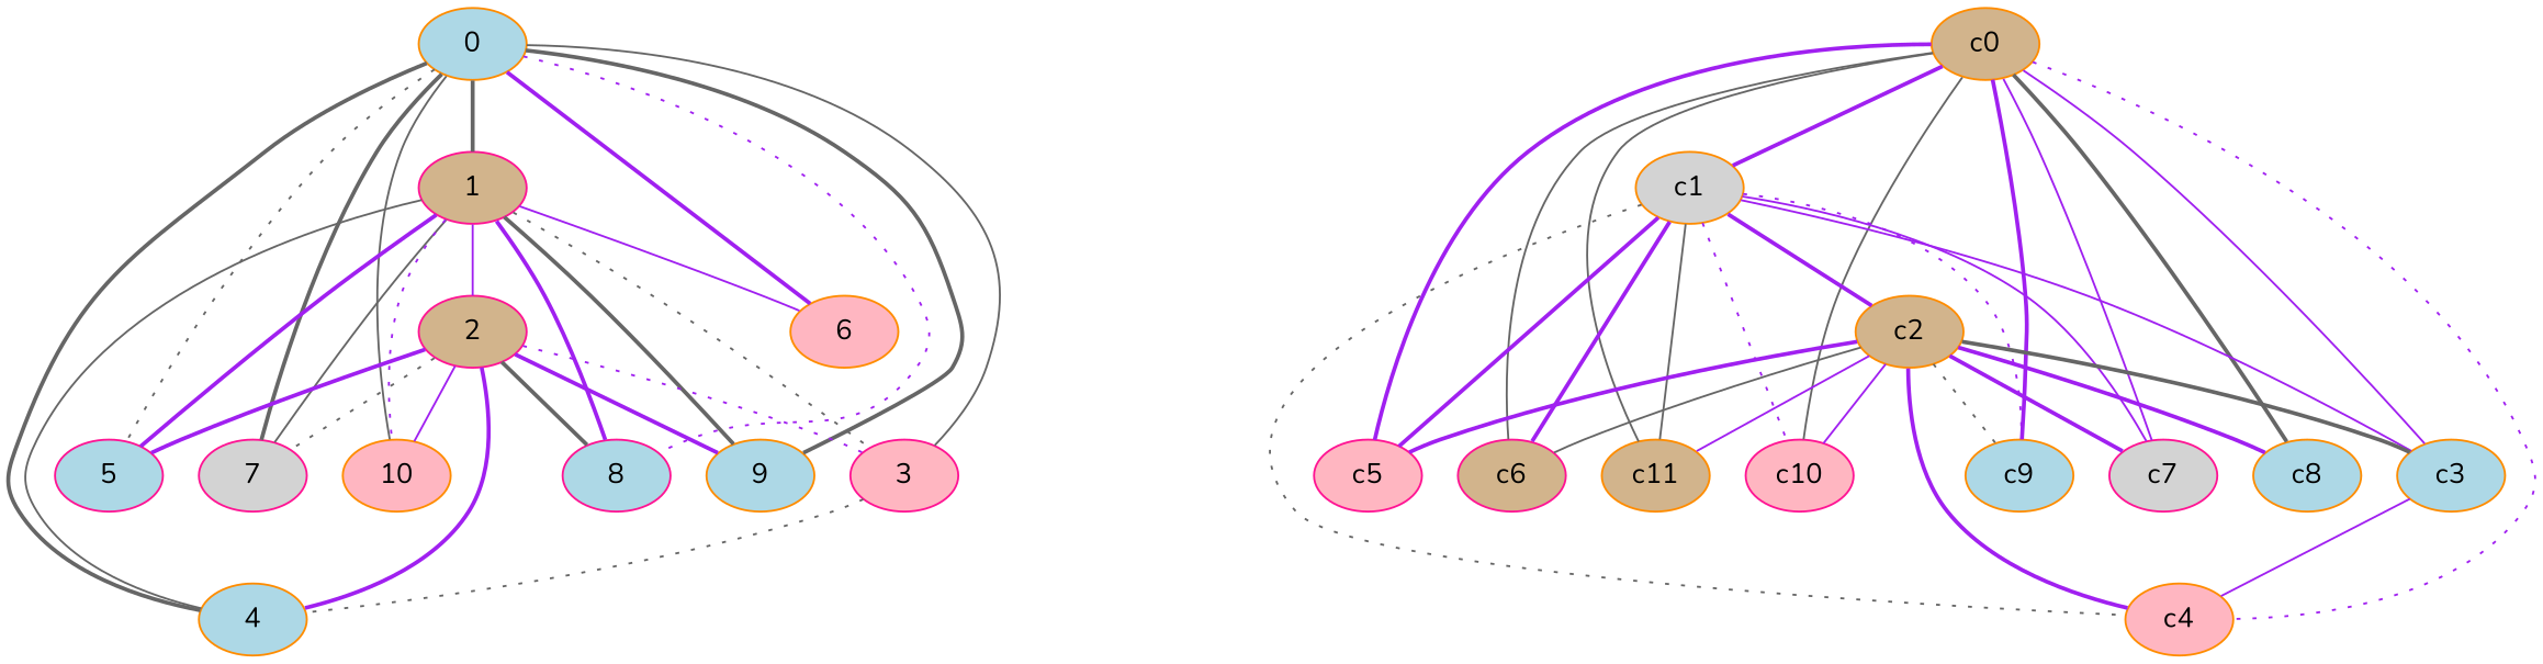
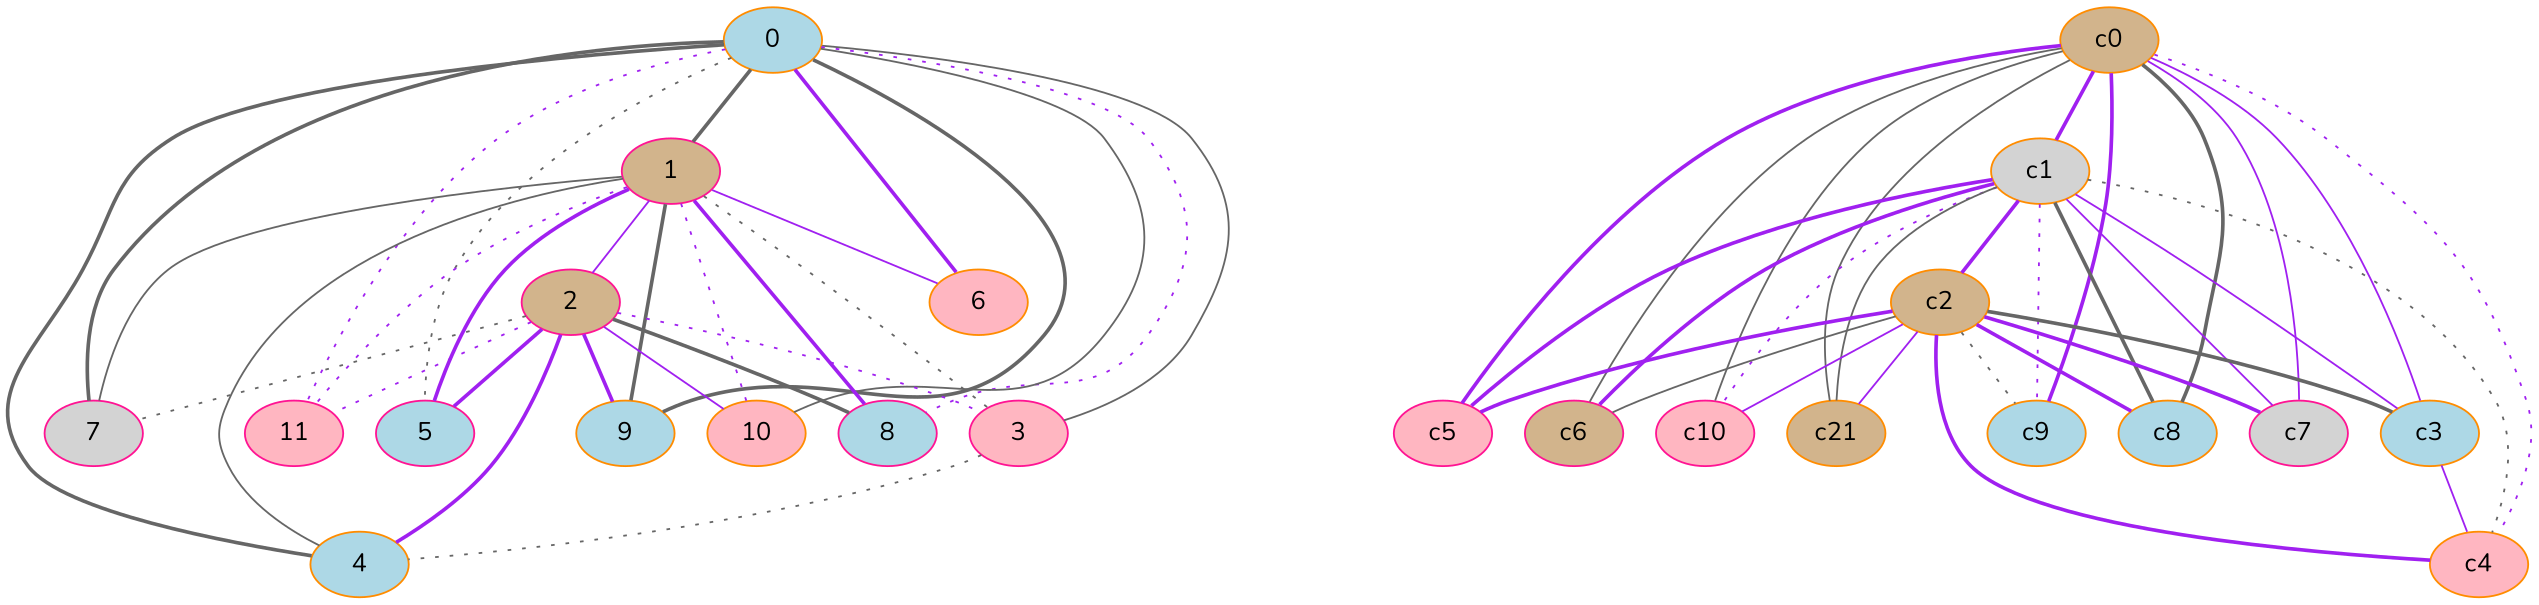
  graph {
    fontname=Nunito
    node [color=darkorange fillcolor=lightblue fontname=Nunito style=filled]
    edge [color=purple fontname=Nunito style=bold]
    n1 [label=0]
    n2 [color=deeppink fillcolor=tan label=1]
    n3 [color=deeppink fillcolor=lightpink label=3]
    n4 [label=4]
    n5 [color=deeppink label=5]
    n6 [fillcolor=lightpink label=6]
    n7 [color=deeppink fillcolor=lightgrey label=7]
    n8 [color=deeppink label=8]
    n9 [label=9]
    n10 [fillcolor=lightpink label=10]
+   n11 [color=deeppink fillcolor=lightpink label=11]
    n12 [color=deeppink fillcolor=tan label=2]
    c0 [fillcolor=tan]
    c1 [fillcolor=lightgrey]
    c3
    c4 [fillcolor=lightpink]
    c5 [color=deeppink fillcolor=lightpink]
    c6 [color=deeppink fillcolor=tan]
    c7 [color=deeppink fillcolor=lightgrey]
    c8
    c9
    c10 [color=deeppink fillcolor=lightpink]
-   c11 [fillcolor=tan]
+   c11 [fillcolor=tan label=c21]
    c2 [fillcolor=tan]
    n1 -- n2 [color=gray40]
    n1 -- n3 [color=gray40 style=solid]
    n1 -- n4 [color=gray40]
    n1 -- n5 [color=gray40 style=dotted]
    n1 -- n6
    n1 -- n7 [color=gray40]
    n1 -- n8 [style=dotted]
    n1 -- n9 [color=gray40]
    n1 -- n10 [color=gray40 style=solid]
+   n1 -- n11 [style=dotted]
    n2 -- n3 [color=gray40 style=dotted]
    n2 -- n4 [color=gray40 style=solid]
    n2 -- n5
    n2 -- n6 [style=solid]
    n2 -- n7 [color=gray40 style=solid]
    n2 -- n8
    n2 -- n9 [color=gray40]
    n2 -- n10 [style=dotted]
+   n2 -- n11 [style=dotted]
    n2 -- n12 [style=solid]
    n3 -- n4 [color=gray40 style=dotted]
    n12 -- n3 [style=dotted]
    n12 -- n4
    n12 -- n5
    n12 -- n7 [color=gray40 style=dotted]
    n12 -- n8 [color=gray40]
    n12 -- n9
    n12 -- n10 [style=solid]
+   n12 -- n11 [style=dotted]
    c0 -- c1
    c0 -- c3 [style=solid]
    c0 -- c4 [style=dotted]
    c0 -- c5
    c0 -- c6 [color=gray40 style=solid]
    c0 -- c7 [style=solid]
    c0 -- c8 [color=gray40]
    c0 -- c9
    c0 -- c10 [color=gray40 style=solid]
    c0 -- c11 [color=gray40 style=solid]
    c1 -- c3 [style=solid]
    c1 -- c4 [color=gray40 style=dotted]
    c1 -- c5
    c1 -- c6
    c1 -- c7 [style=solid]
+   c1 -- c8 [color=gray40]
    c1 -- c9 [style=dotted]
    c1 -- c10 [style=dotted]
    c1 -- c11 [color=gray40 style=solid]
    c1 -- c2
    c3 -- c4 [style=solid]
    c2 -- c3 [color=gray40]
    c2 -- c4
    c2 -- c5
    c2 -- c6 [color=gray40 style=solid]
    c2 -- c7
    c2 -- c8
    c2 -- c9 [color=gray40 style=dotted]
    c2 -- c10 [style=solid]
    c2 -- c11 [style=solid]
  }
